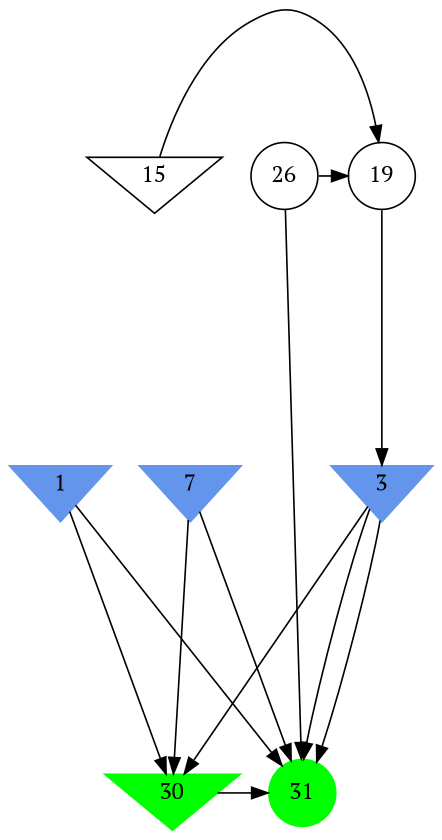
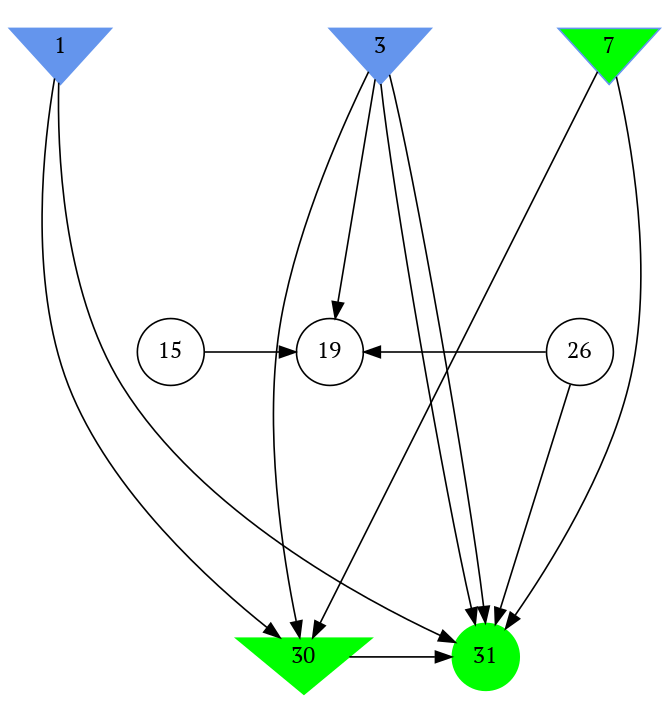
  digraph {
    fontname="PT Serif"
    ranksep=2.0
    node [color=cornflowerblue fontname="PT Serif" shape=invtriangle style=filled]
    edge [fontname="PT Serif"]
    n1 [label=3]
-   7
+   7 [fillcolor=green]
    n3 [label=1]
-   15 [color=black style=""]
+   15 [color=black shape=circle style=""]
    19 [color=black shape=circle style=""]
    26 [color=black shape=circle style=""]
    30 [color=green]
    31 [color=green shape=circle]
    subgraph sub_1 {
      rank=same
      n1
      7
      n3
    }
    subgraph sub_2 {
      rank=same
      15
      19
      26
    }
    subgraph sub_3 {
      rank=same
      30
      31
    }
-   19 -> n1
+   n1 -> 19
    n1 -> 30
    n1 -> 31
    n1 -> 31
    7 -> 30
    7 -> 31
    n3 -> 30
    n3 -> 31
    15 -> 19
    26 -> 19
    26 -> 31
    30 -> 31
  }
